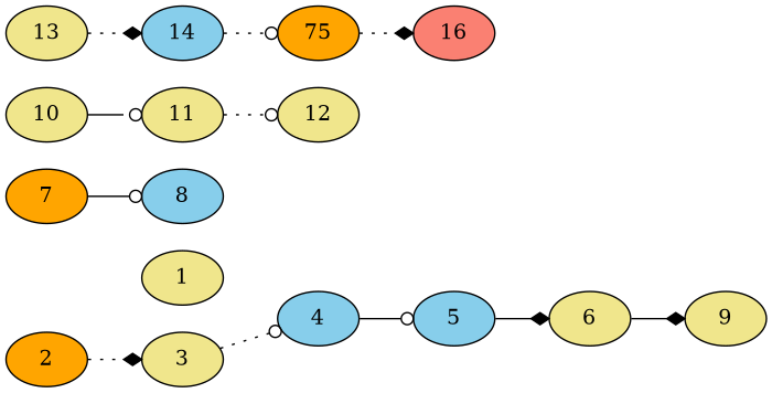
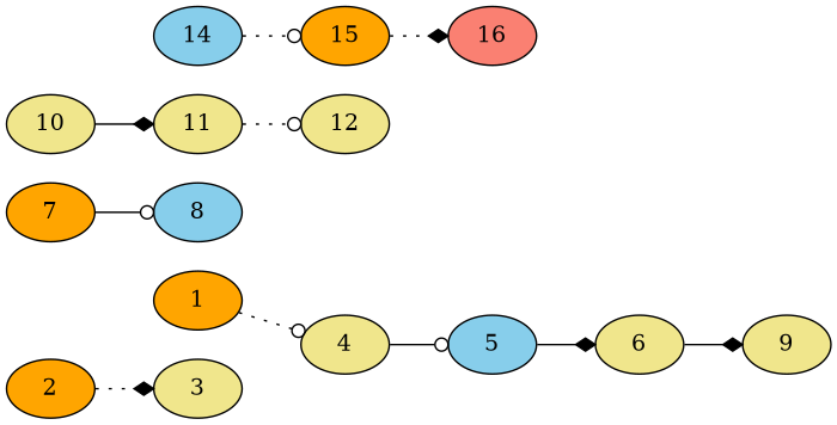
  digraph {
    rankdir=LR
    node [alpha=0.17 fillcolor=khaki style=filled]
    edge [arrowhead=diamond style=dotted]
-   1 [alpha=0.11 expect_size=564719433239494656]
+   1 [alpha=0.11 expect_size=564719433239494656 fillcolor=orange]
    2 [alpha=0.19 expect_size=105324795296982 fillcolor=orange]
    3 [alpha=0.03 expect_size=4314323654356762624]
-   4 [alpha=0.02 expect_size=21529641884691420 fillcolor=skyblue]
+   4 [alpha=0.02 expect_size=21529641884691420]
    5 [expect_size=431988437705513 fillcolor=skyblue]
    6 [alpha=0.09 expect_size=258327570998211]
    9 [alpha=0.00 expect_size=1260215500504301568]
    7 [alpha=0.10 expect_size=132011979786895 fillcolor=orange]
    8 [alpha=0.10 expect_size=33611263049154 fillcolor=skyblue]
    10 [expect_size=865939451891558]
    11 [alpha=0.03 expect_size=195870788887379]
    12 [alpha=0.06 expect_size=254645873766053]
-   13 [alpha=0.01 expect_size=3821343669928283]
    14 [alpha=0.08 expect_size=69142329688064000 fillcolor=skyblue]
-   15 [alpha=0.11 expect_size=726332128563822592 fillcolor=orange label=75]
+   15 [alpha=0.11 expect_size=726332128563822592 fillcolor=orange]
    16 [expect_size=42331182579012 fillcolor=salmon]
    2 -> 3
-   3 -> 4 [arrowhead=odot]
+   1 -> 4 [arrowhead=odot]
    4 -> 5 [arrowhead=odot style=solid]
    5 -> 6 [style=solid]
    6 -> 9 [style=solid]
    7 -> 8 [arrowhead=odot style=solid]
-   10 -> 11 [arrowhead=odot style=solid]
+   10 -> 11 [style=solid]
    11 -> 12 [arrowhead=odot]
-   13 -> 14
    14 -> 15 [arrowhead=odot]
    15 -> 16
  }
